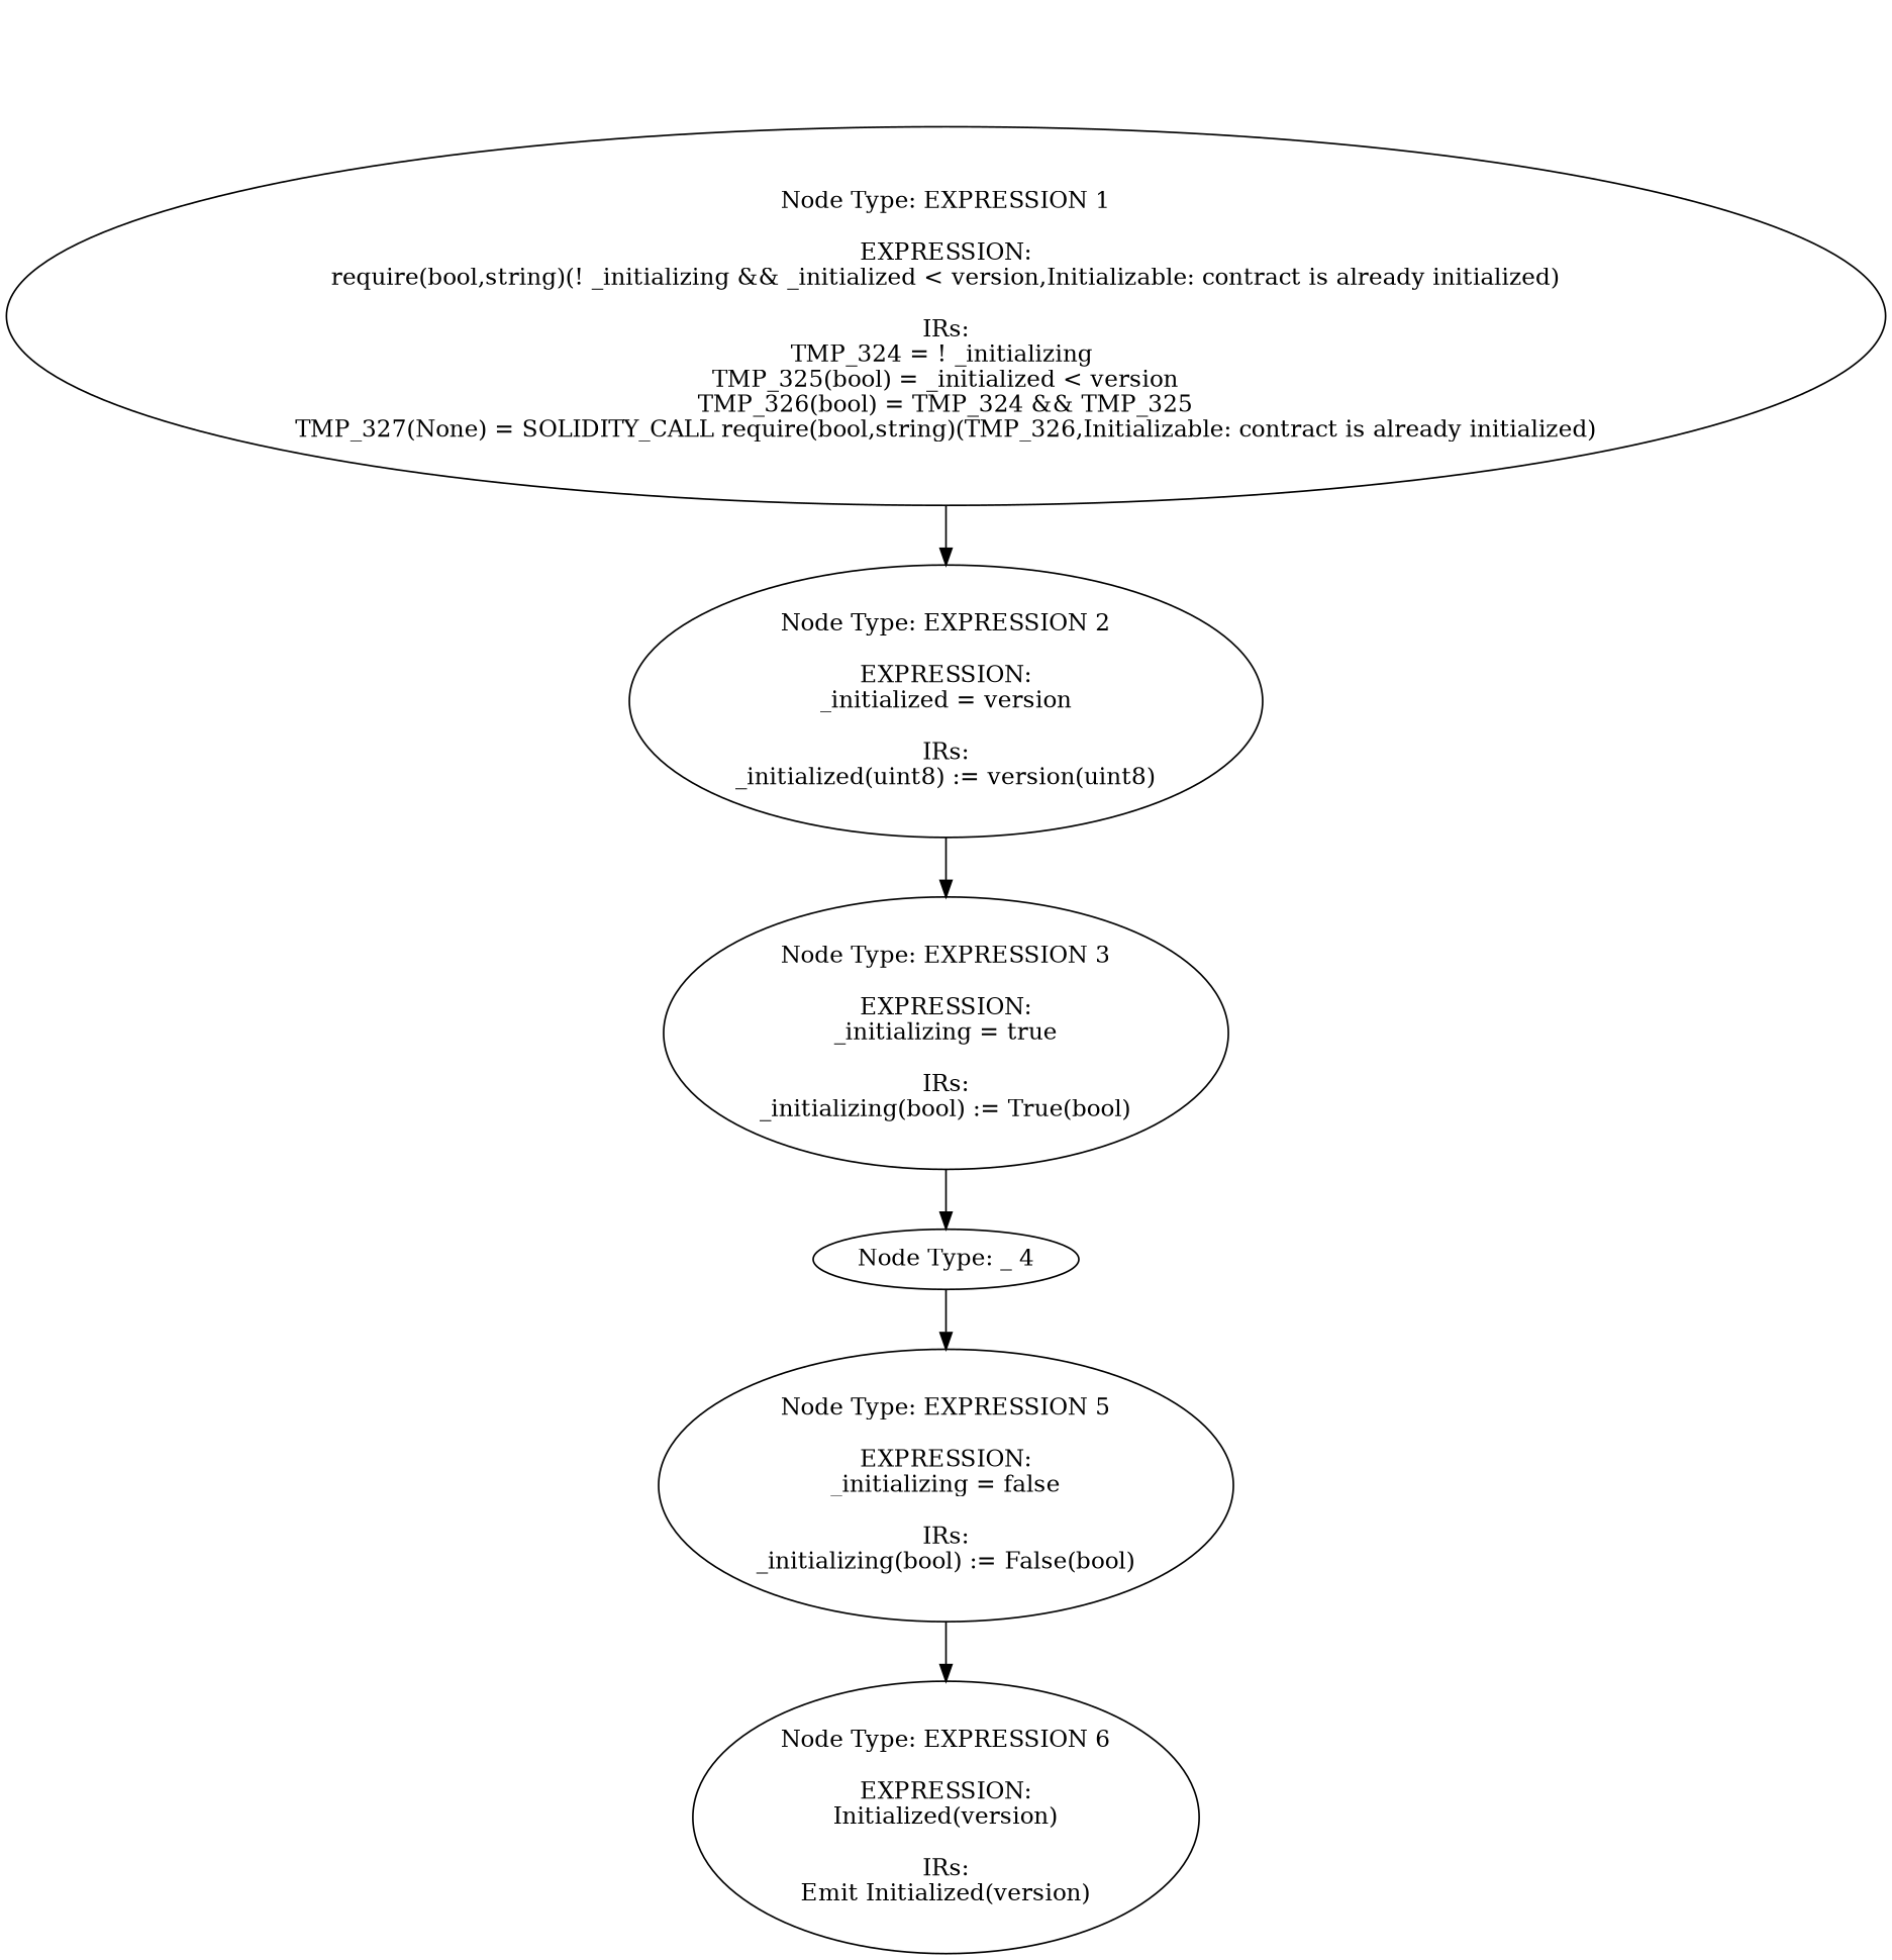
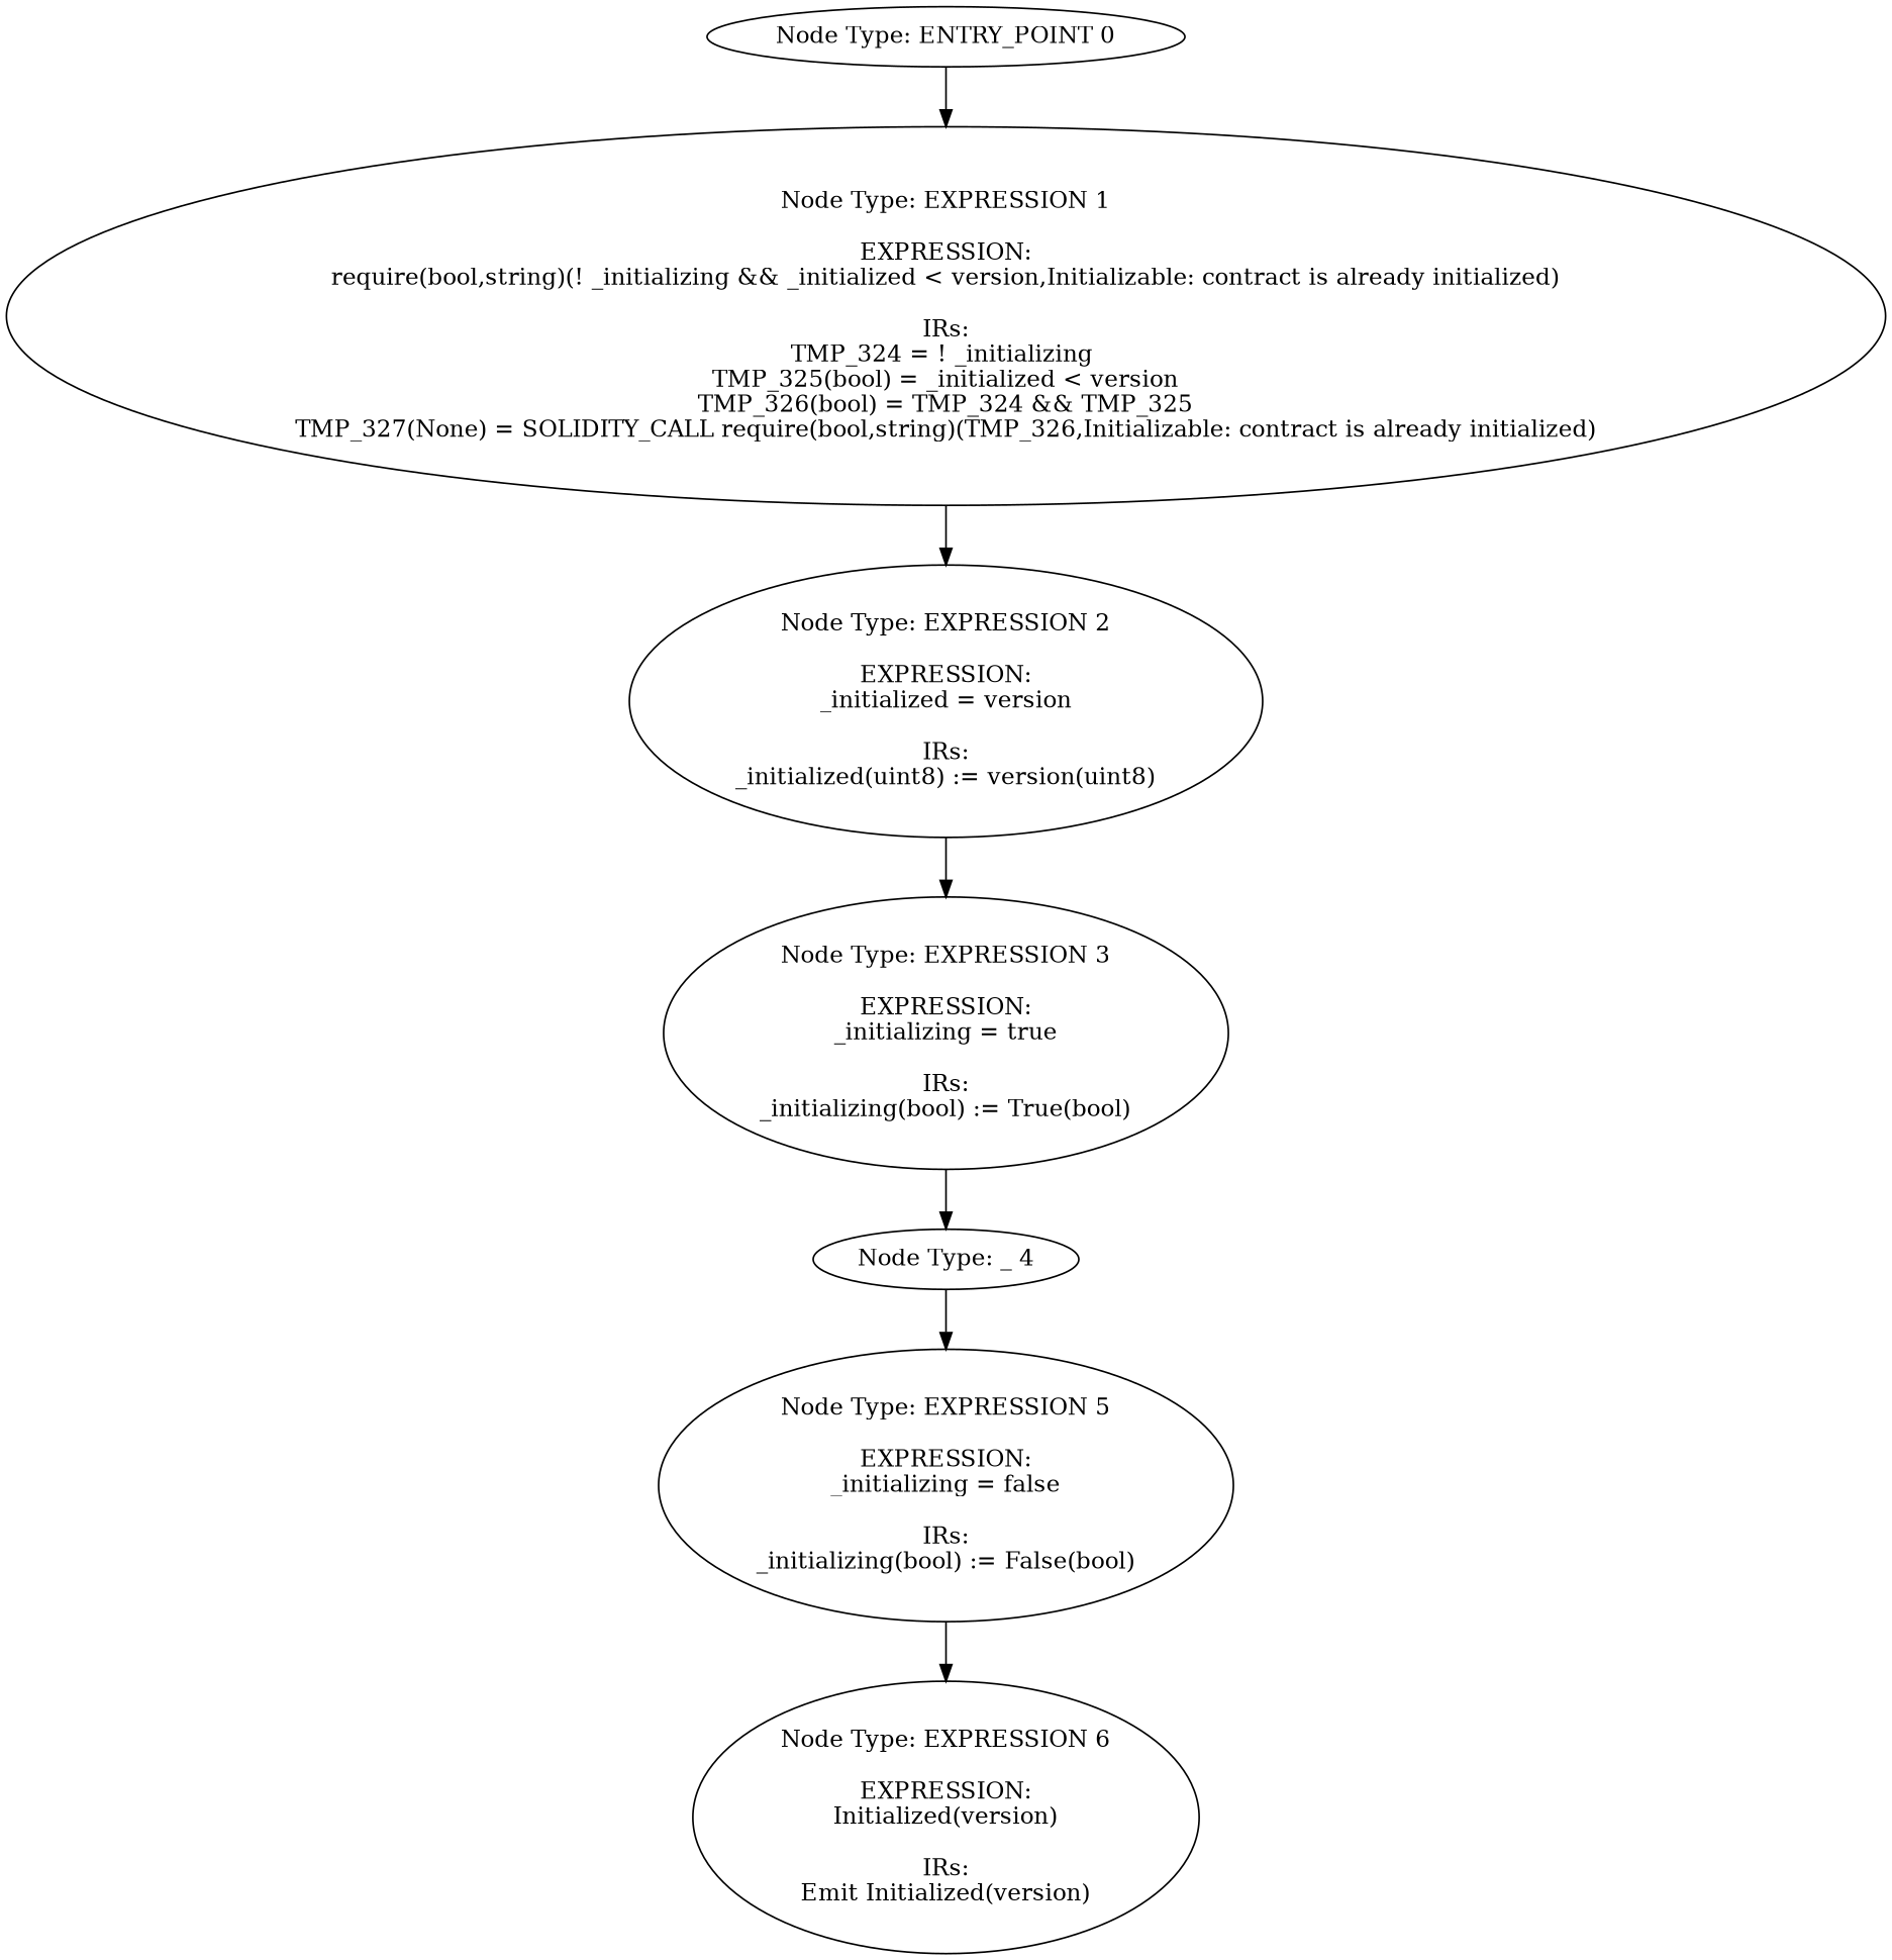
  digraph {
+   n1 [label="Node Type: ENTRY_POINT 0\n"]
    n2 [label="Node Type: EXPRESSION 1\n\nEXPRESSION:\nrequire(bool,string)(! _initializing && _initialized < version,Initializable: contract is already initialized)\n\nIRs:\nTMP_324 = ! _initializing \nTMP_325(bool) = _initialized < version\nTMP_326(bool) = TMP_324 && TMP_325\nTMP_327(None) = SOLIDITY_CALL require(bool,string)(TMP_326,Initializable: contract is already initialized)"]
    n3 [label="Node Type: EXPRESSION 2\n\nEXPRESSION:\n_initialized = version\n\nIRs:\n_initialized(uint8) := version(uint8)"]
    n4 [label="Node Type: EXPRESSION 3\n\nEXPRESSION:\n_initializing = true\n\nIRs:\n_initializing(bool) := True(bool)"]
    n5 [label="Node Type: _ 4\n"]
    n6 [label="Node Type: EXPRESSION 5\n\nEXPRESSION:\n_initializing = false\n\nIRs:\n_initializing(bool) := False(bool)"]
    n7 [label="Node Type: EXPRESSION 6\n\nEXPRESSION:\nInitialized(version)\n\nIRs:\nEmit Initialized(version)"]
+   n1 -> n2
    n2 -> n3
    n3 -> n4
    n4 -> n5
    n5 -> n6
    n6 -> n7
  }
